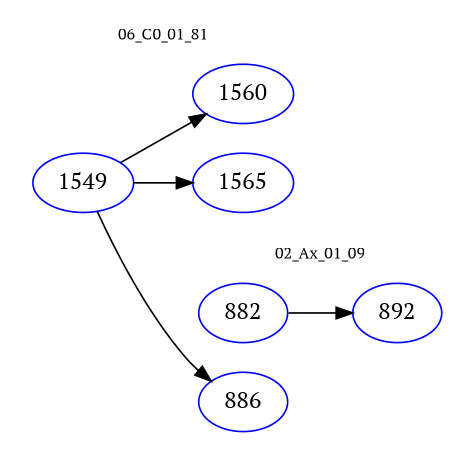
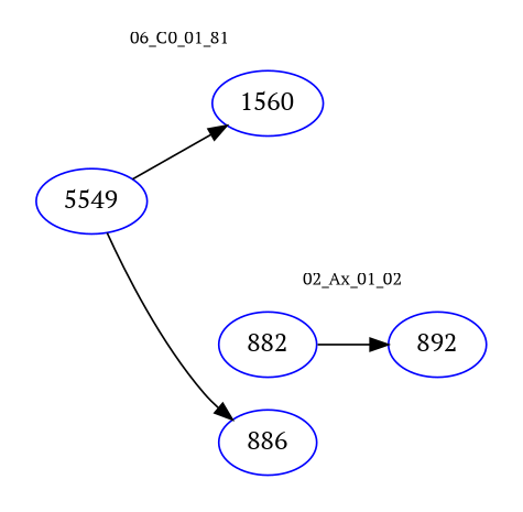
  digraph {
    fontname="PT Serif"
    rankdir=LR
    node [color=blue fontname="PT Serif"]
    edge [color=black fontname="PT Serif"]
    n1 [label=882]
    n2 [label=886]
    n3 [label=892]
-   n4 [label=1549]
-   n5 [label=1565]
+   n4 [label=5549]
    n6 [label=1560]
    subgraph cluster_1 {
      color=white
      fontsize=10
-     label="02_Ax_01_09"
+     label="02_Ax_01_02"
      n1
      n2
      n3
    }
    subgraph cluster_2 {
      color=white
      fontsize=10
      label="06_C0_01_81"
      n4
-     n5
      n6
    }
    n1 -> n3
    n4 -> n2
-   n4 -> n5
    n4 -> n6
  }
